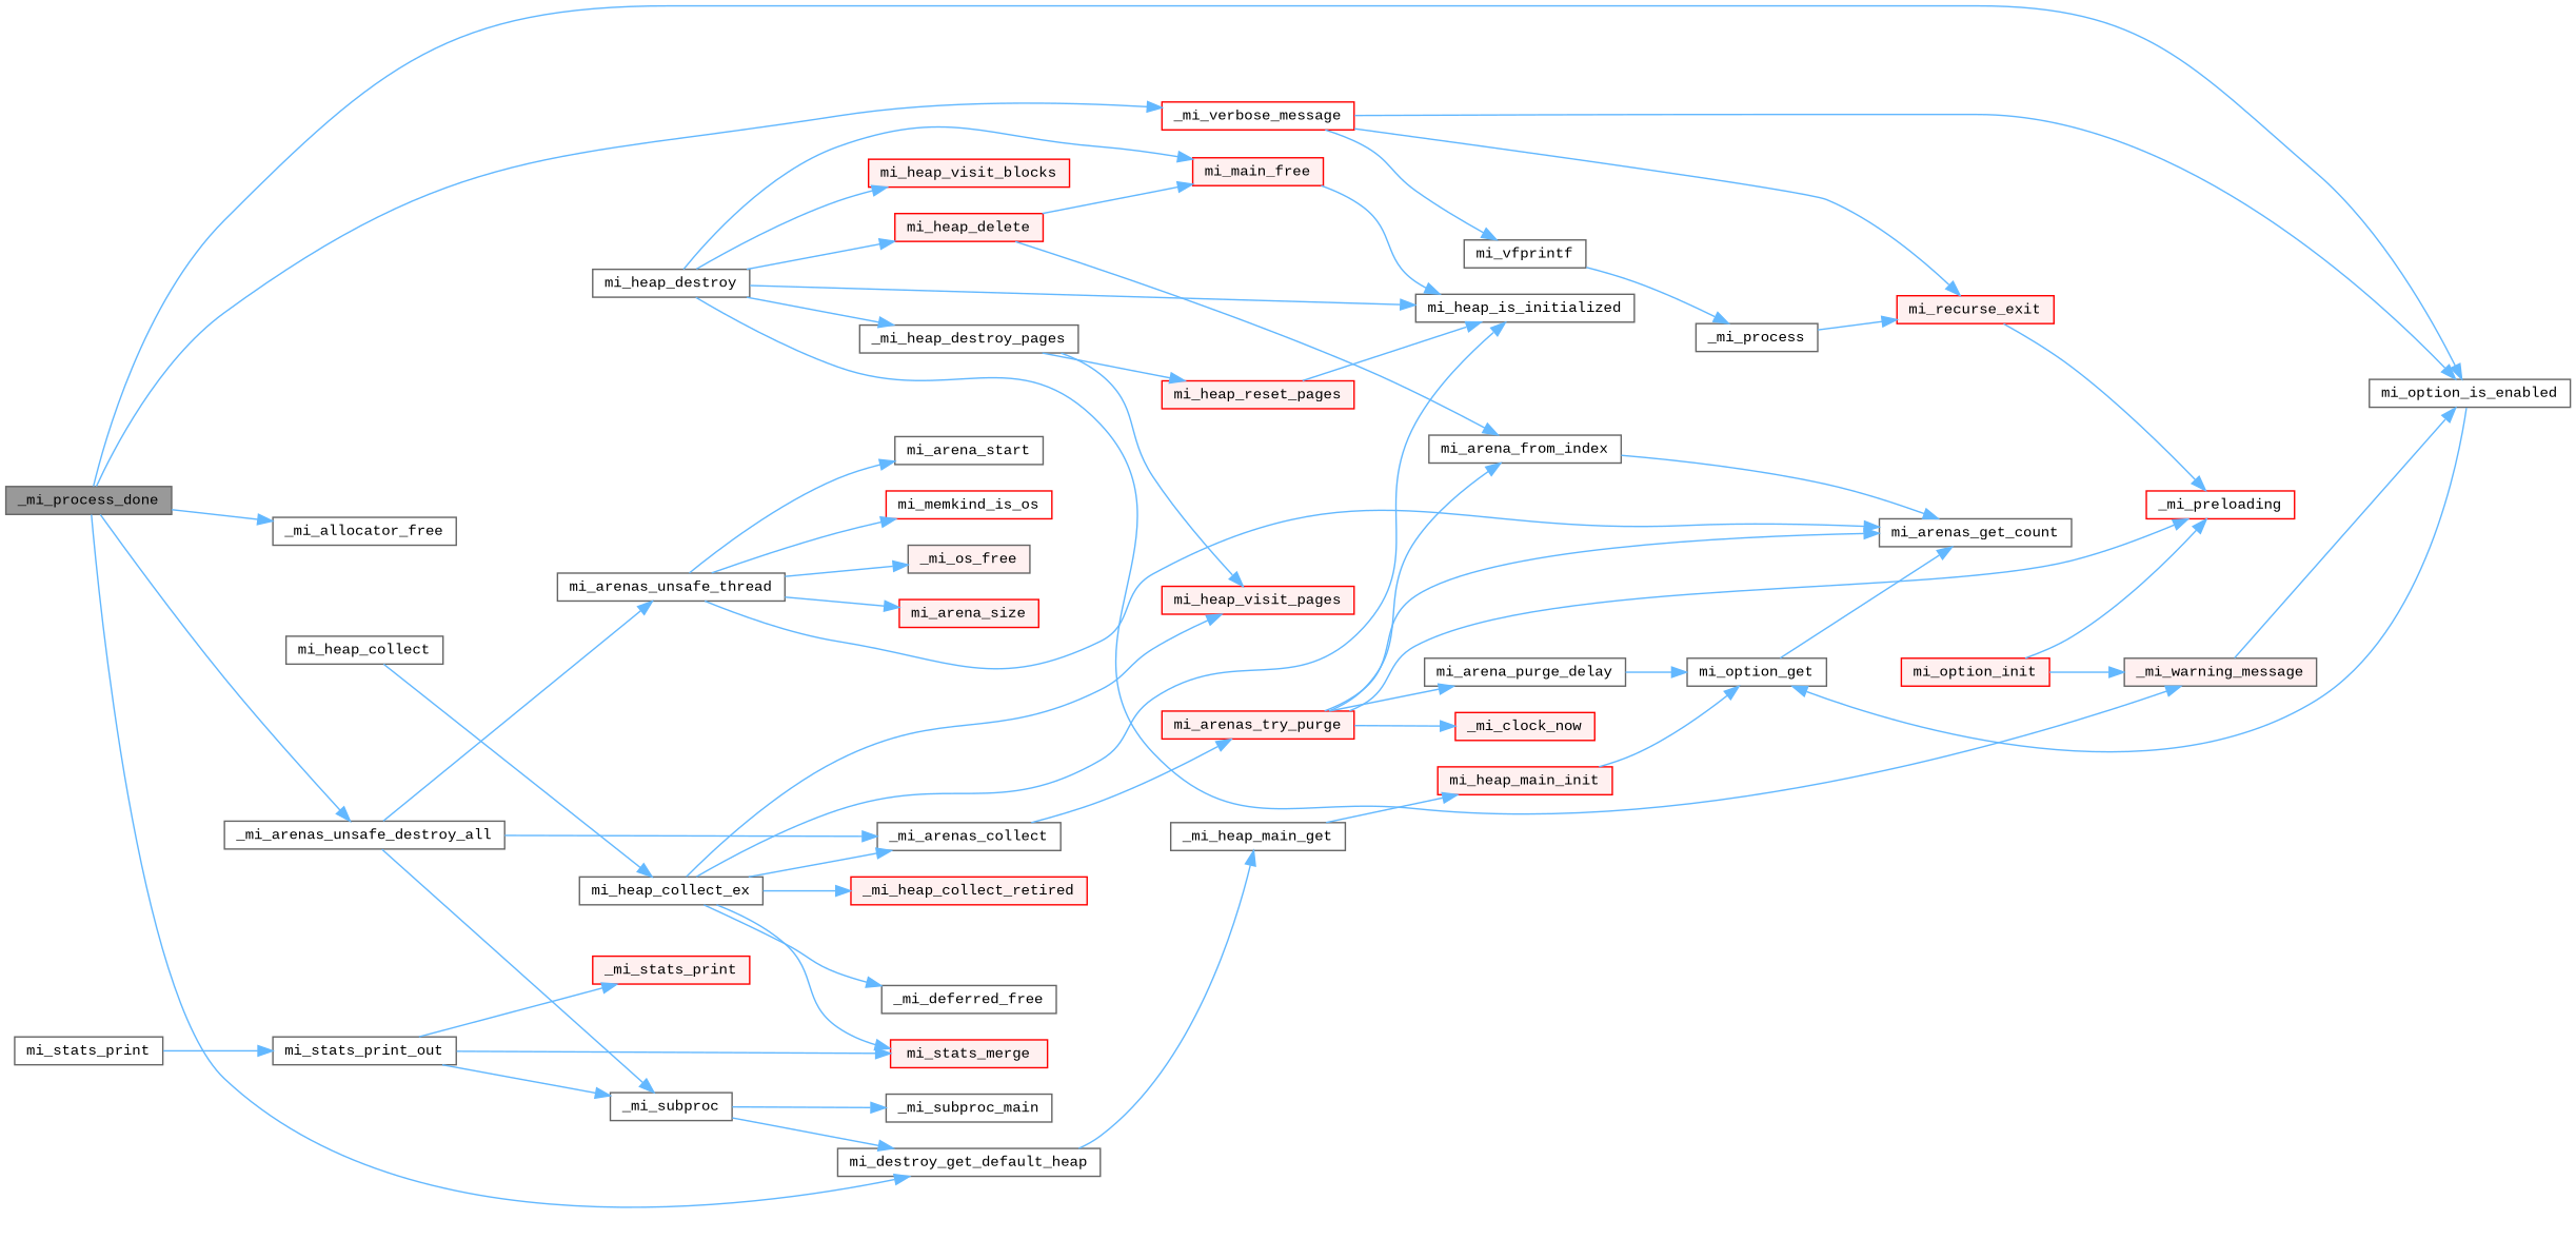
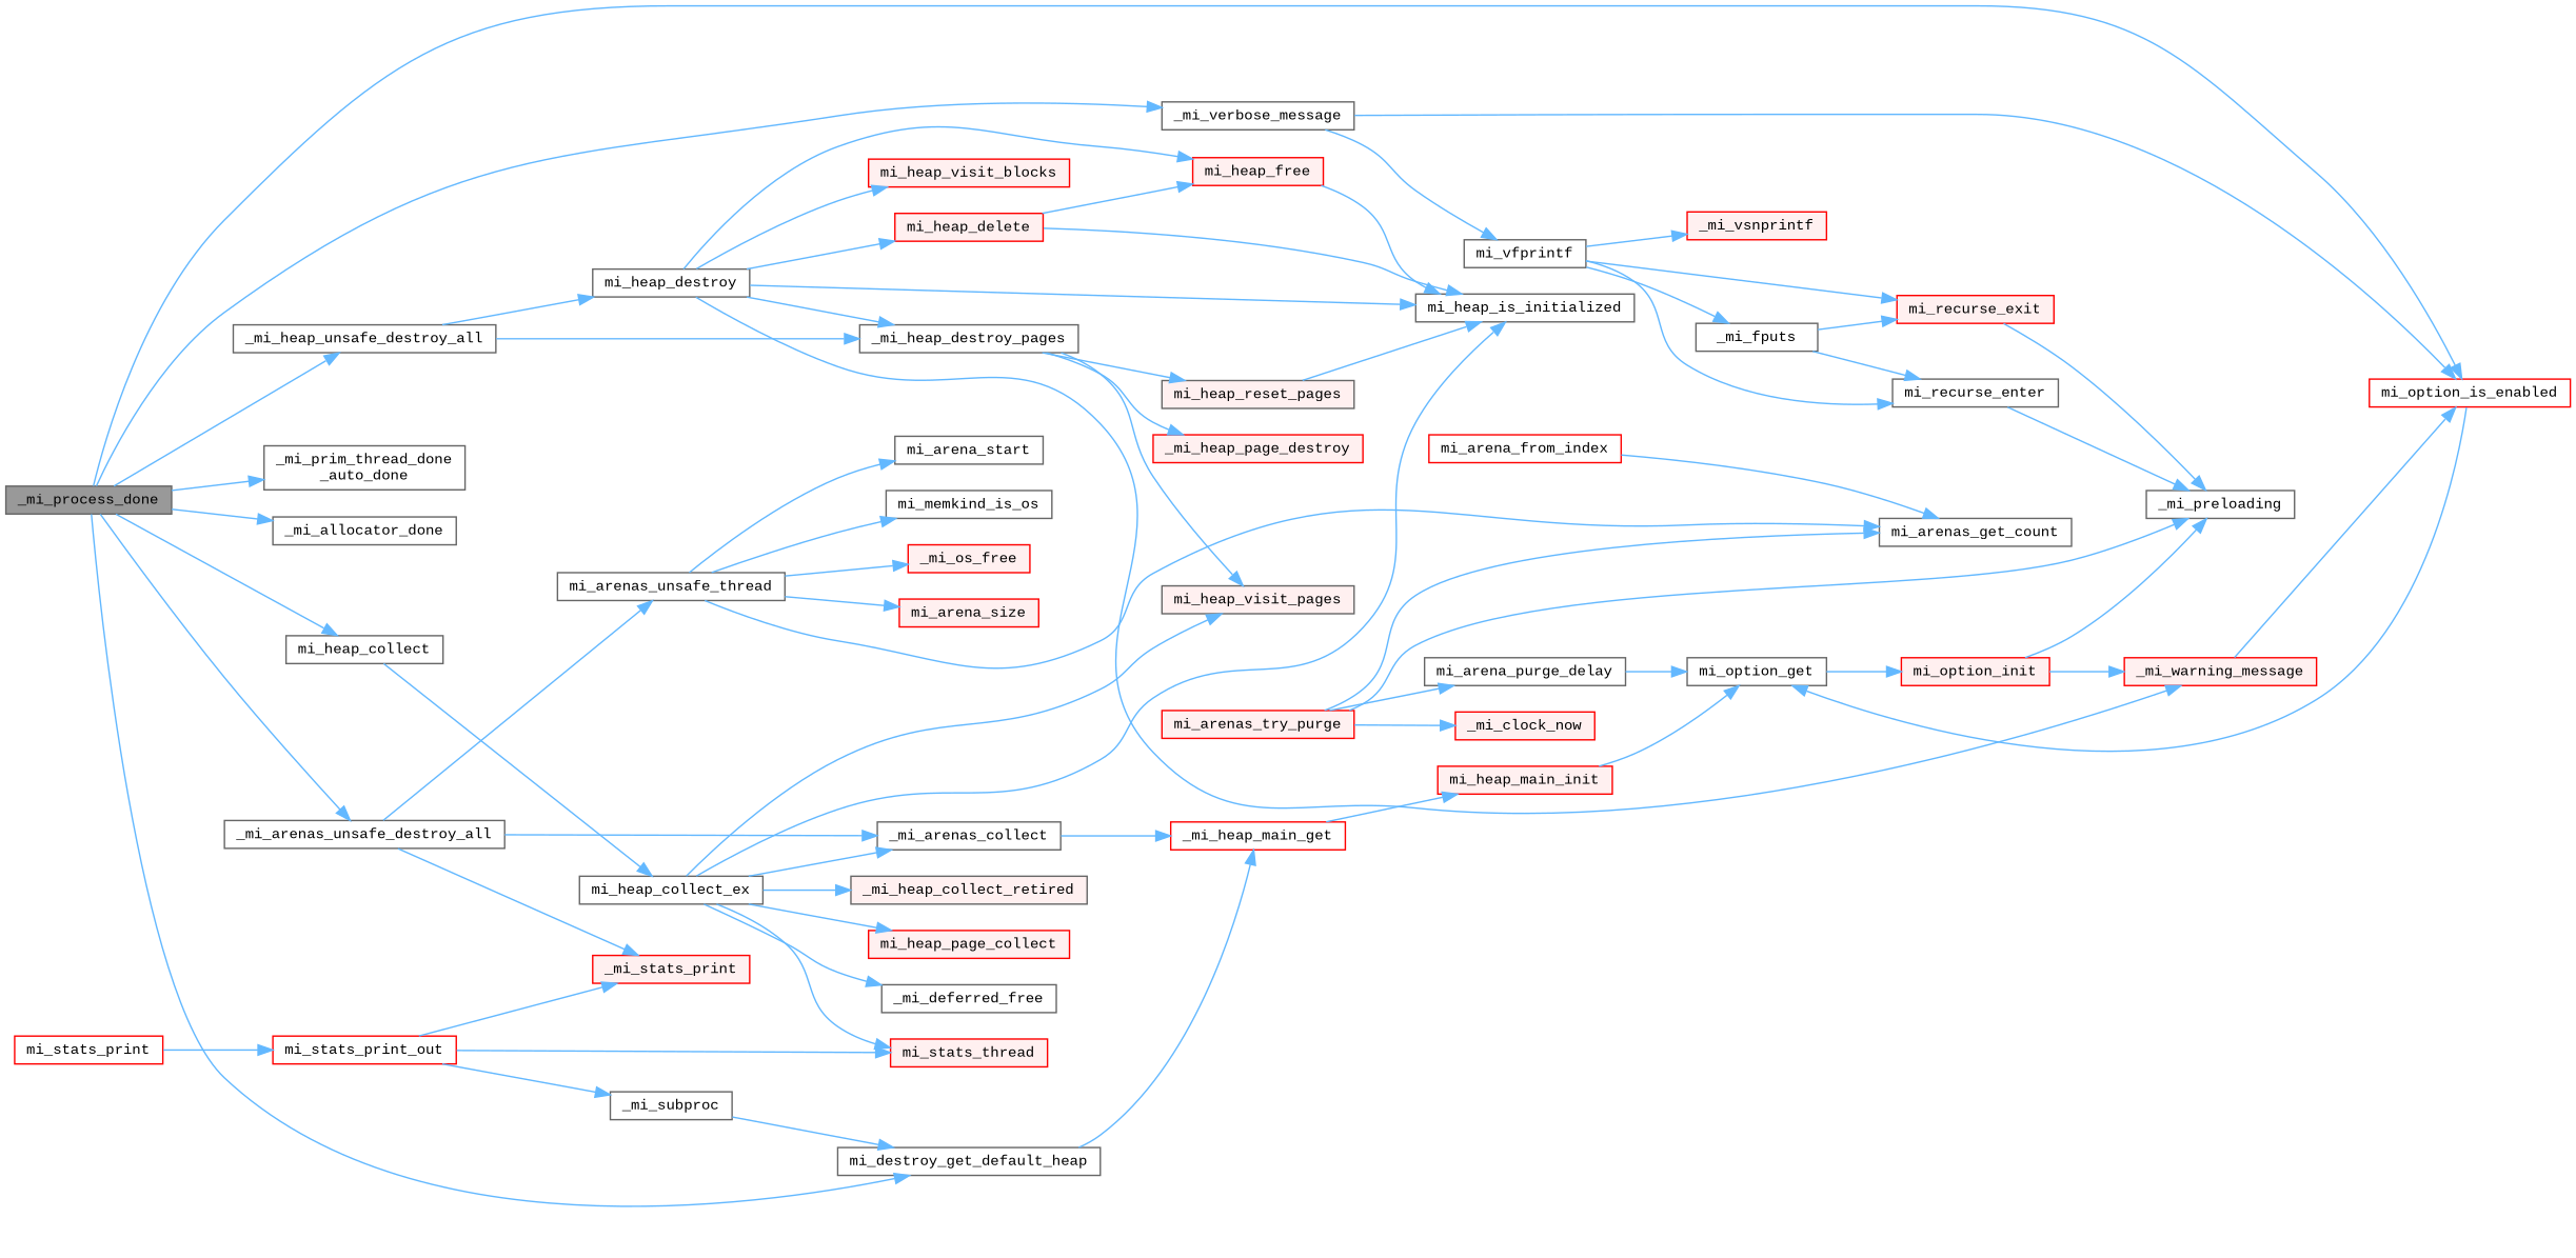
  digraph {
    fontname="Liberation Mono"
    rankdir=LR
    node [color=grey40 fillcolor=white fontname="Liberation Mono" fontsize=10 shape=box style=filled]
    edge [color=steelblue1 fontname="Liberation Mono" fontsize=10 labelfontname=Helvetica labelfontsize=10 style=solid]
    n1 [color=gray40 fillcolor=grey60 fontcolor=black height=0.2 label=_mi_process_done width=0.4]
-   n2 [height=0.2 label=_mi_allocator_free width=0.4]
+   n2 [height=0.2 label=_mi_allocator_done width=0.4]
    n3 [height=0.2 label=_mi_arenas_unsafe_destroy_all width=0.4]
-   n4 [height=0.2 label=mi_option_is_enabled width=0.4]
+   n4 [color=red height=0.2 label=mi_option_is_enabled width=0.4]
    n5 [height=0.2 label=mi_destroy_get_default_heap width=0.4]
-   n8 [color=red height=0.2 label=_mi_verbose_message width=0.4]
+   n6 [height=0.2 label=_mi_heap_unsafe_destroy_all width=0.4]
+   n7 [height=0.2 label="_mi_prim_thread_done\l_auto_done" width=0.4]
+   n8 [height=0.2 label=_mi_verbose_message width=0.4]
    n9 [height=0.2 label=mi_heap_collect width=0.4]
    n10 [height=0.2 label=_mi_arenas_collect width=0.4]
    n11 [height=0.2 label=_mi_subproc width=0.4]
    n12 [height=0.2 label=mi_arenas_unsafe_thread width=0.4]
    n13 [height=0.2 label=mi_option_get width=0.4]
-   n14 [height=0.2 label=_mi_heap_main_get width=0.4]
+   n14 [color=red height=0.2 label=_mi_heap_main_get width=0.4]
    n15 [height=0.2 label=_mi_heap_destroy_pages width=0.4]
    n16 [height=0.2 label=mi_heap_destroy width=0.4]
    n17 [height=0.2 label=mi_vfprintf width=0.4]
    n18 [height=0.2 label=mi_heap_collect_ex width=0.4]
-   n19 [height=0.2 label=mi_stats_print width=0.4]
-   n20 [height=0.2 label=mi_stats_print_out width=0.4]
+   n19 [color=red height=0.2 label=mi_stats_print width=0.4]
+   n20 [color=red height=0.2 label=mi_stats_print_out width=0.4]
    n21 [color=red fillcolor="#FFF0F0" height=0.2 label=mi_arenas_try_purge width=0.4]
-   n22 [height=0.2 label=_mi_subproc_main width=0.4]
    n23 [height=0.2 label=mi_arenas_get_count width=0.4]
-   n24 [fillcolor="#FFF0F0" height=0.2 label=_mi_os_free width=0.4]
+   n24 [color=red fillcolor="#FFF0F0" height=0.2 label=_mi_os_free width=0.4]
    n25 [color=red fillcolor="#FFF0F0" height=0.2 label=mi_arena_size width=0.4]
    n26 [height=0.2 label=mi_arena_start width=0.4]
-   n27 [color=red height=0.2 label=mi_memkind_is_os width=0.4]
+   n27 [height=0.2 label=mi_memkind_is_os width=0.4]
    n28 [color=red fillcolor="#FFF0F0" height=0.2 label=_mi_clock_now width=0.4]
-   n29 [color=red height=0.2 label=_mi_preloading width=0.4]
-   n30 [height=0.2 label=mi_arena_from_index width=0.4]
+   n29 [height=0.2 label=_mi_preloading width=0.4]
+   n30 [color=red height=0.2 label=mi_arena_from_index width=0.4]
    n31 [height=0.2 label=mi_arena_purge_delay width=0.4]
    n32 [color=red fillcolor="#FFF0F0" height=0.2 label=mi_option_init width=0.4]
-   n33 [fillcolor="#FFF0F0" height=0.2 label=_mi_warning_message width=0.4]
+   n33 [color=red fillcolor="#FFF0F0" height=0.2 label=_mi_warning_message width=0.4]
    n34 [color=red fillcolor="#FFF0F0" height=0.2 label=mi_heap_main_init width=0.4]
-   n36 [color=red fillcolor="#FFF0F0" height=0.2 label=mi_heap_reset_pages width=0.4]
-   n37 [color=red fillcolor="#FFF0F0" height=0.2 label=mi_heap_visit_pages width=0.4]
+   n35 [color=red fillcolor="#FFF0F0" height=0.2 label=_mi_heap_page_destroy width=0.4]
+   n36 [fillcolor="#FFF0F0" height=0.2 label=mi_heap_reset_pages width=0.4]
+   n37 [fillcolor="#FFF0F0" height=0.2 label=mi_heap_visit_pages width=0.4]
    n38 [height=0.2 label=mi_heap_is_initialized width=0.4]
    n39 [color=red fillcolor="#FFF0F0" height=0.2 label=mi_heap_delete width=0.4]
-   n40 [color=red fillcolor="#FFF0F0" height=0.2 label=mi_main_free width=0.4]
+   n40 [color=red fillcolor="#FFF0F0" height=0.2 label=mi_heap_free width=0.4]
    n41 [color=red fillcolor="#FFF0F0" height=0.2 label=mi_heap_visit_blocks width=0.4]
-   n42 [height=0.2 label=_mi_process width=0.4]
+   n42 [height=0.2 label=_mi_fputs width=0.4]
+   n43 [height=0.2 label=mi_recurse_enter width=0.4]
    n44 [color=red fillcolor="#FFF0F0" height=0.2 label=mi_recurse_exit width=0.4]
+   n45 [color=red fillcolor="#FFF0F0" height=0.2 label=_mi_vsnprintf width=0.4]
    n46 [height=0.2 label=_mi_deferred_free width=0.4]
-   n47 [color=red fillcolor="#FFF0F0" height=0.2 label=_mi_heap_collect_retired width=0.4]
-   n49 [color=red fillcolor="#FFF0F0" height=0.2 label=mi_stats_merge width=0.4]
+   n47 [fillcolor="#FFF0F0" height=0.2 label=_mi_heap_collect_retired width=0.4]
+   n48 [color=red fillcolor="#FFF0F0" height=0.2 label=mi_heap_page_collect width=0.4]
+   n49 [color=red fillcolor="#FFF0F0" height=0.2 label=mi_stats_thread width=0.4]
    n50 [color=red fillcolor="#FFF0F0" height=0.2 label=_mi_stats_print width=0.4]
    n1 -> n2
    n1 -> n3
    n1 -> n4
    n1 -> n5
+   n1 -> n6
+   n1 -> n7
    n1 -> n8
+   n1 -> n9
    n3 -> n10
-   n3 -> n11
+   n3 -> n50
    n3 -> n12
    n4 -> n13
    n5 -> n14
+   n6 -> n15
+   n6 -> n16
    n8 -> n4
    n8 -> n17
    n9 -> n18
-   n10 -> n21
+   n10 -> n14
    n11 -> n5
-   n11 -> n22
    n12 -> n23
    n12 -> n24
    n12 -> n25
    n12 -> n26
    n12 -> n27
-   n13 -> n23
+   n13 -> n32
    n14 -> n34
+   n15 -> n35
    n15 -> n36
    n15 -> n37
    n16 -> n15
    n16 -> n33
    n16 -> n38
    n16 -> n39
    n16 -> n40
    n16 -> n41
    n17 -> n42
-   n8 -> n44
+   n17 -> n43
+   n17 -> n44
+   n17 -> n45
    n18 -> n10
    n18 -> n37
    n18 -> n38
    n18 -> n46
    n18 -> n47
+   n18 -> n48
    n18 -> n49
    n19 -> n20
    n20 -> n11
    n20 -> n49
    n20 -> n50
    n21 -> n23
    n21 -> n28
    n21 -> n29
-   n21 -> n30
    n21 -> n31
    n30 -> n23
    n31 -> n13
    n32 -> n29
    n32 -> n33
    n33 -> n4
    n34 -> n13
    n36 -> n38
-   n39 -> n30
+   n39 -> n38
    n39 -> n40
    n40 -> n38
+   n42 -> n43
    n42 -> n44
+   n43 -> n29
    n44 -> n29
  }
